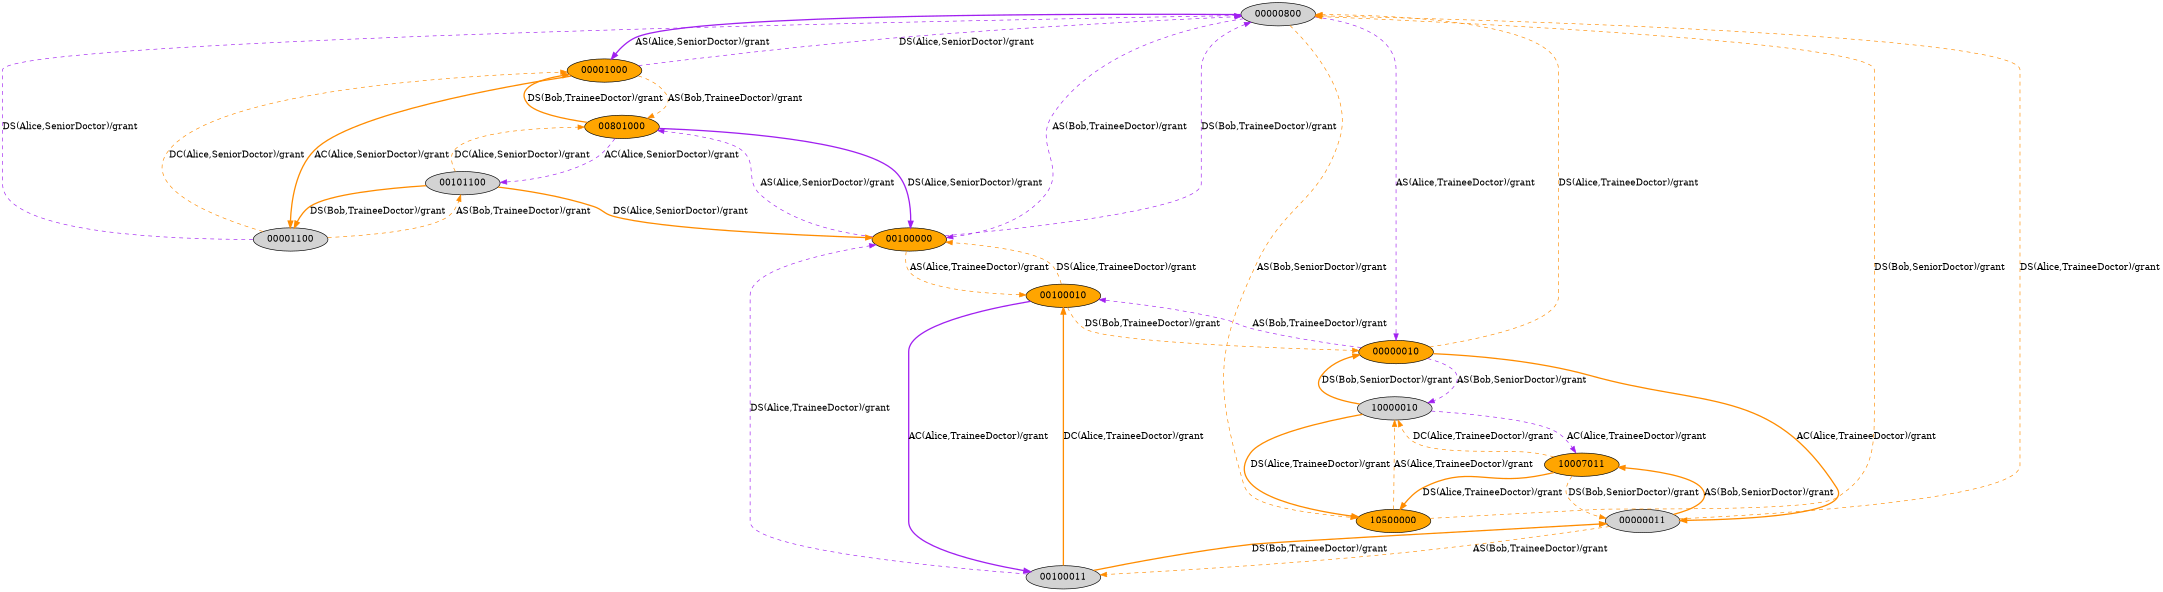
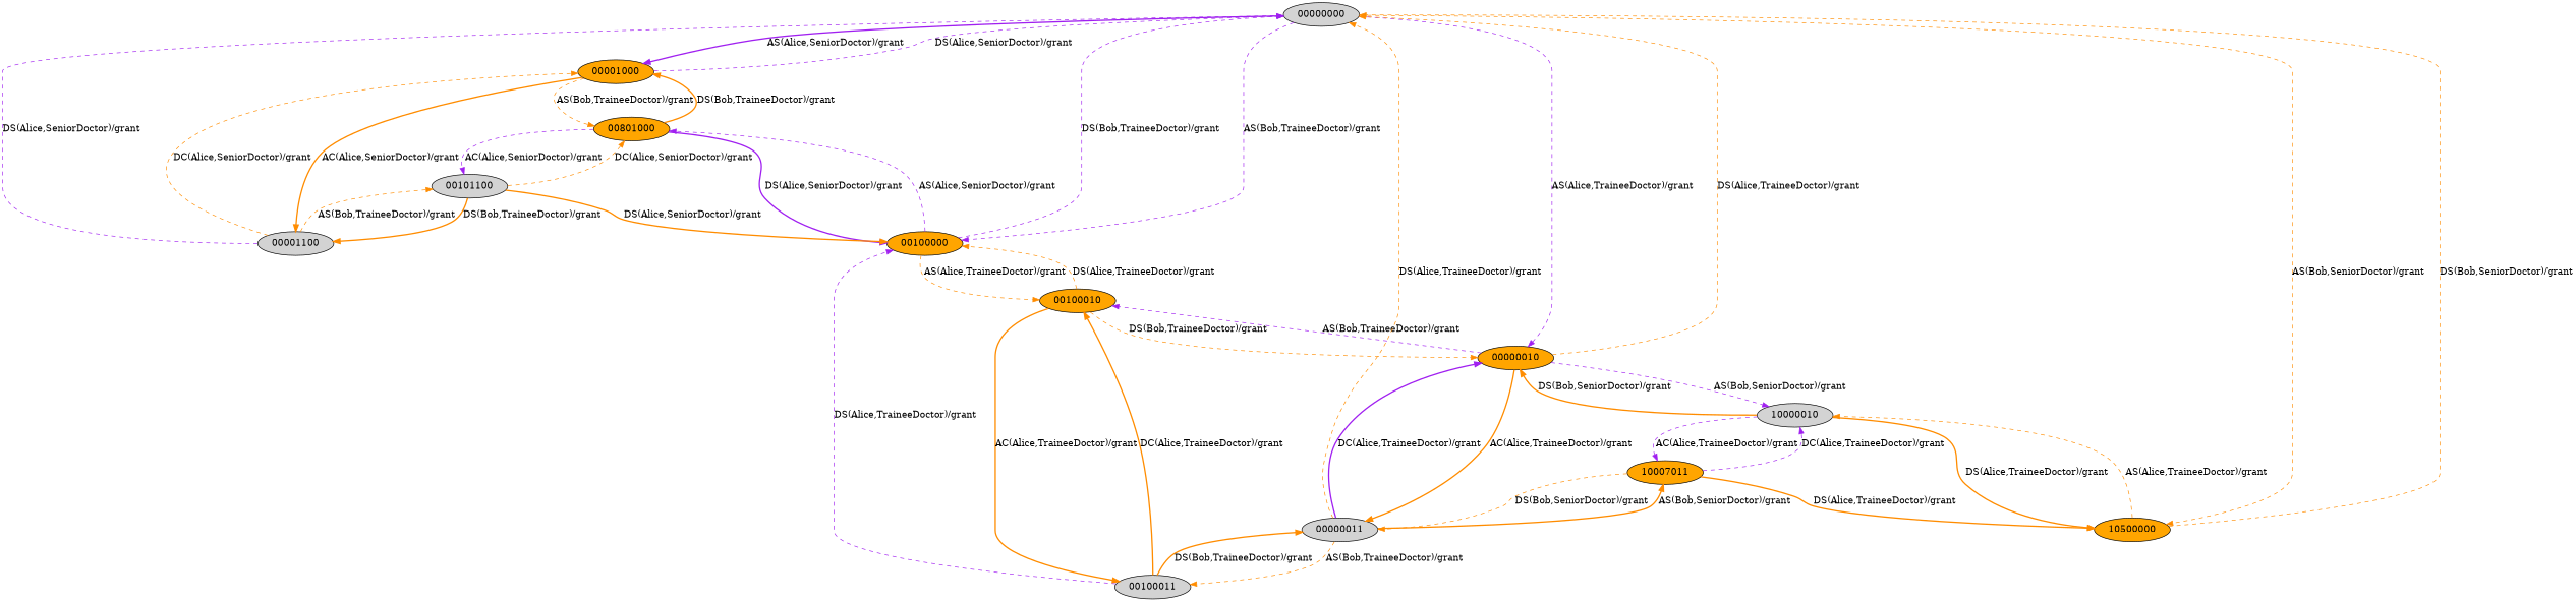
  digraph {
    node [fillcolor=orange style=filled]
    edge [color=darkorange style=dashed]
-   00000000 [fillcolor=lightgrey label=00000800]
+   00000000 [fillcolor=lightgrey]
    00001000
    00000010
    n4 [label=10500000]
    00100000
    00001100 [fillcolor=lightgrey]
    n7 [label=00801000]
    00000011 [fillcolor=lightgrey]
    10000010 [fillcolor=lightgrey]
    00100010
    00101100 [fillcolor=lightgrey]
    n12 [label=10007011]
    00100011 [fillcolor=lightgrey]
    00000000 -> 00001000 [color=purple label="AS(Alice,SeniorDoctor)/grant" style=bold]
    00000000 -> 00000010 [color=purple label="AS(Alice,TraineeDoctor)/grant"]
    00000000 -> n4 [label="AS(Bob,SeniorDoctor)/grant"]
    00000000 -> 00100000 [color=purple label="AS(Bob,TraineeDoctor)/grant"]
    00001000 -> 00000000 [color=purple label="DS(Alice,SeniorDoctor)/grant"]
    00001000 -> 00001100 [label="AC(Alice,SeniorDoctor)/grant" style=bold]
    00001000 -> n7 [label="AS(Bob,TraineeDoctor)/grant"]
    00000010 -> 00000000 [label="DS(Alice,TraineeDoctor)/grant"]
    00000010 -> 00000011 [label="AC(Alice,TraineeDoctor)/grant" style=bold]
    00000010 -> 10000010 [color=purple label="AS(Bob,SeniorDoctor)/grant"]
    00000010 -> 00100010 [color=purple label="AS(Bob,TraineeDoctor)/grant"]
    n4 -> 00000000 [label="DS(Bob,SeniorDoctor)/grant"]
    n4 -> 10000010 [label="AS(Alice,TraineeDoctor)/grant"]
    00100000 -> 00000000 [color=purple label="DS(Bob,TraineeDoctor)/grant"]
    00100000 -> n7 [color=purple label="AS(Alice,SeniorDoctor)/grant"]
    00100000 -> 00100010 [label="AS(Alice,TraineeDoctor)/grant"]
    00001100 -> 00000000 [color=purple label="DS(Alice,SeniorDoctor)/grant"]
    00001100 -> 00001000 [label="DC(Alice,SeniorDoctor)/grant"]
    00001100 -> 00101100 [label="AS(Bob,TraineeDoctor)/grant"]
    n7 -> 00001000 [label="DS(Bob,TraineeDoctor)/grant" style=bold]
    n7 -> 00100000 [color=purple label="DS(Alice,SeniorDoctor)/grant" style=bold]
    n7 -> 00101100 [color=purple label="AC(Alice,SeniorDoctor)/grant"]
    00000011 -> 00000000 [label="DS(Alice,TraineeDoctor)/grant"]
+   00000011 -> 00000010 [color=purple label="DC(Alice,TraineeDoctor)/grant" style=bold]
    00000011 -> n12 [label="AS(Bob,SeniorDoctor)/grant" style=bold]
    00000011 -> 00100011 [label="AS(Bob,TraineeDoctor)/grant"]
    10000010 -> 00000010 [label="DS(Bob,SeniorDoctor)/grant" style=bold]
    10000010 -> n4 [label="DS(Alice,TraineeDoctor)/grant" style=bold]
    10000010 -> n12 [color=purple label="AC(Alice,TraineeDoctor)/grant"]
    00100010 -> 00000010 [label="DS(Bob,TraineeDoctor)/grant"]
    00100010 -> 00100000 [label="DS(Alice,TraineeDoctor)/grant"]
-   00100010 -> 00100011 [color=purple label="AC(Alice,TraineeDoctor)/grant" style=bold]
+   00100010 -> 00100011 [label="AC(Alice,TraineeDoctor)/grant" style=bold]
    00101100 -> 00100000 [label="DS(Alice,SeniorDoctor)/grant" style=bold]
    00101100 -> 00001100 [label="DS(Bob,TraineeDoctor)/grant" style=bold]
    00101100 -> n7 [label="DC(Alice,SeniorDoctor)/grant"]
    n12 -> n4 [label="DS(Alice,TraineeDoctor)/grant" style=bold]
    n12 -> 00000011 [label="DS(Bob,SeniorDoctor)/grant"]
-   n12 -> 10000010 [label="DC(Alice,TraineeDoctor)/grant"]
+   n12 -> 10000010 [color=purple label="DC(Alice,TraineeDoctor)/grant"]
    00100011 -> 00100000 [color=purple label="DS(Alice,TraineeDoctor)/grant"]
    00100011 -> 00000011 [label="DS(Bob,TraineeDoctor)/grant" style=bold]
    00100011 -> 00100010 [label="DC(Alice,TraineeDoctor)/grant" style=bold]
  }
